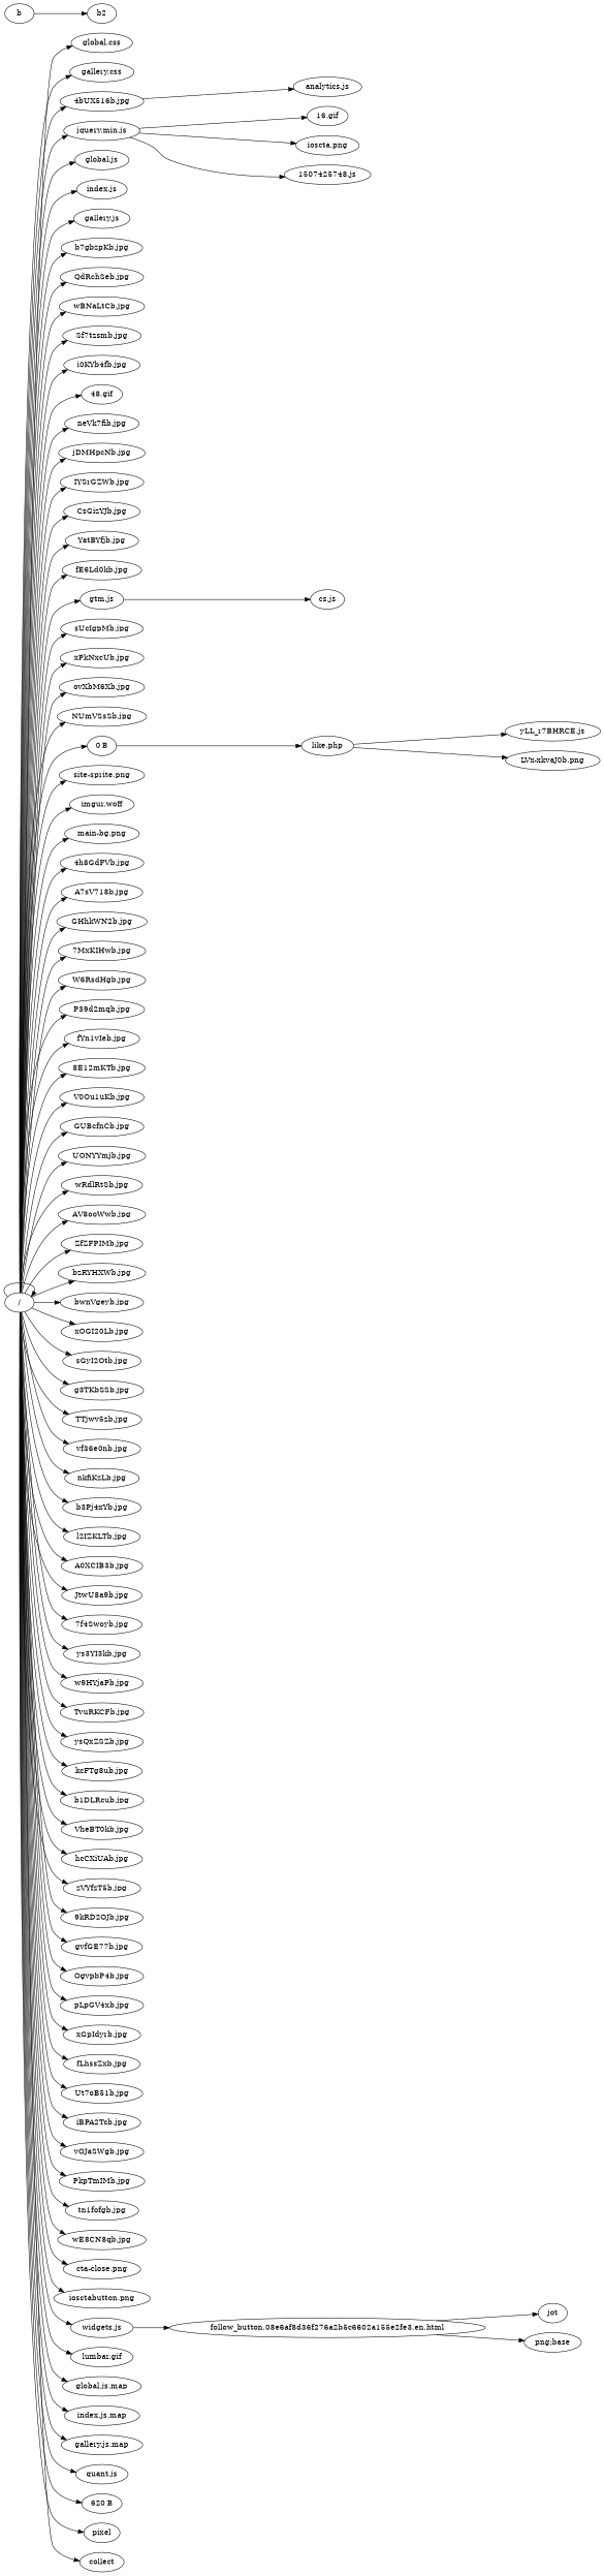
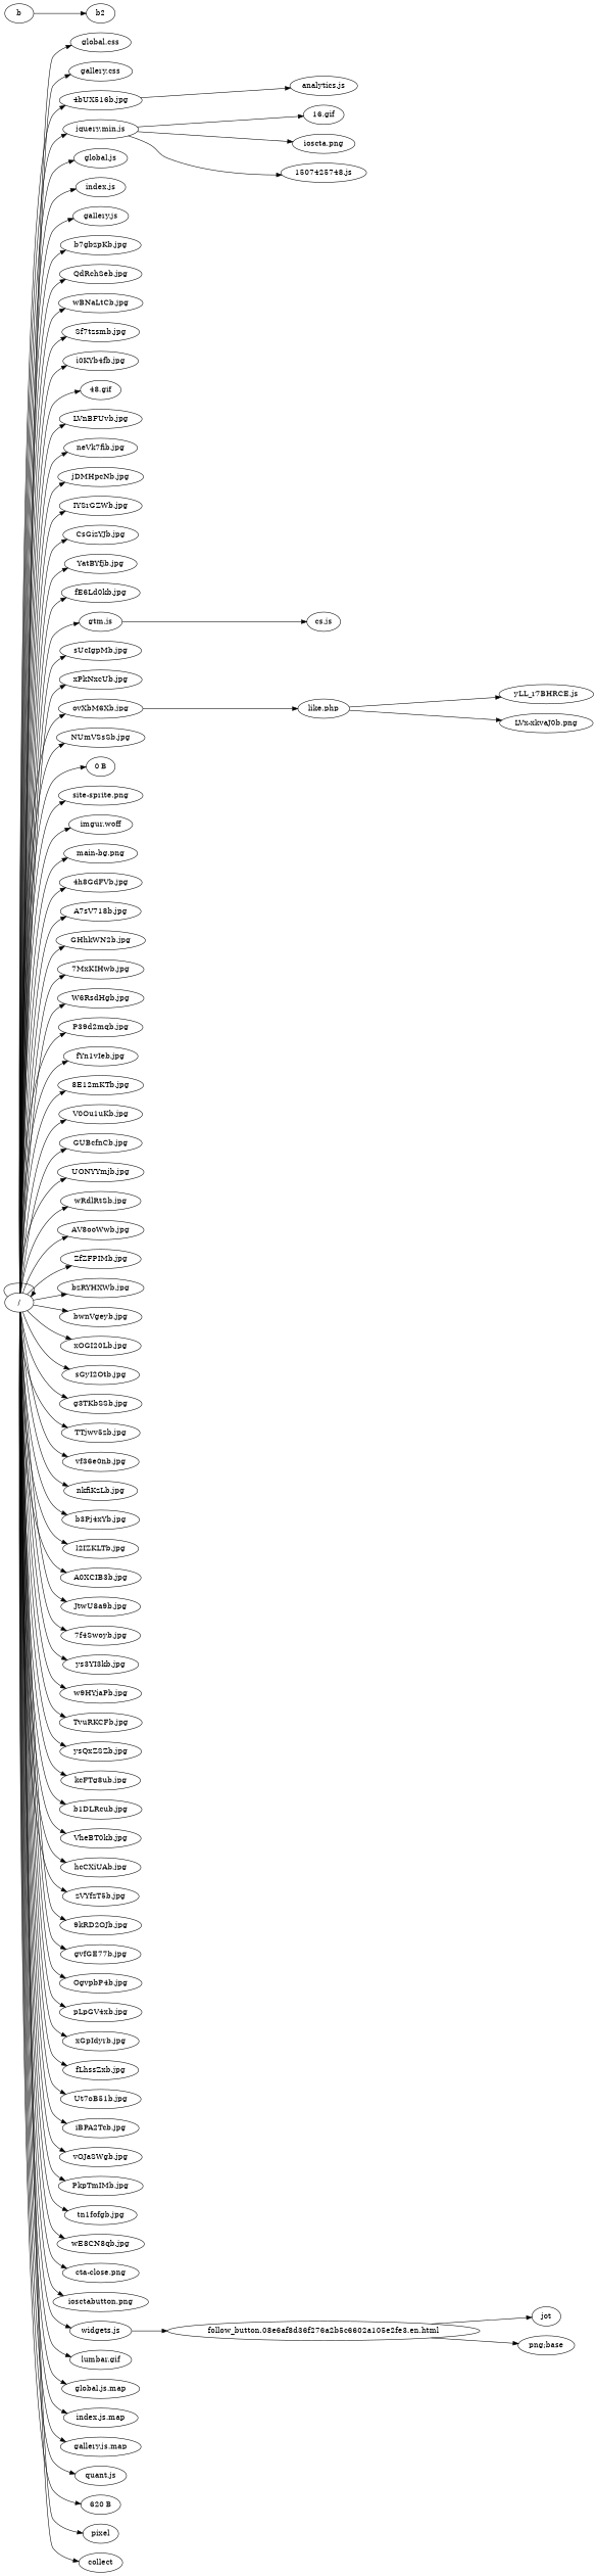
  digraph {
    concentrate=true
    rankdir=LR
    "/"
    "global.css"
    "gallery.css"
    "4bUX516b.jpg"
    "jquery.min.js"
    "global.js"
    "index.js"
    "gallery.js"
    "b7gbzpKb.jpg"
    "QdRchSeb.jpg"
    "wBNaLtCb.jpg"
    "Sf7tzsmb.jpg"
    "i0KYb4fb.jpg"
    "48.gif"
+   "LVnBFUvb.jpg"
    "neVk7fib.jpg"
    "jDMHpcNb.jpg"
    "IYSrGZWb.jpg"
    "CsGizYJb.jpg"
    "YatBYfjb.jpg"
    "fE6Ld0kb.jpg"
    "gtm.js"
    "sUcIgpMb.jpg"
    "xPkNxcUb.jpg"
    "ovXbM6Xb.jpg"
    "NUmVSsSb.jpg"
    "0 B"
    "site-sprite.png"
    "imgur.woff"
    "main-bg.png"
    "4h8GdFVb.jpg"
    "A7sV718b.jpg"
    "GHhkWN2b.jpg"
    "7MxKIHwb.jpg"
    "W6RsdHgb.jpg"
    "P39d2mqb.jpg"
    "fYn1vIeb.jpg"
    "8E12mKTb.jpg"
    "V0Ou1uKb.jpg"
    "GUBcfnCb.jpg"
    "UONYYmjb.jpg"
    "wRdlRtSb.jpg"
    "AV8ooWwb.jpg"
    "ZfZFPIMb.jpg"
    "bzRYHXWb.jpg"
    "bwnVgeyb.jpg"
    "xOGI20Lb.jpg"
    "sGyI2Otb.jpg"
    "g3TKbSSb.jpg"
    "TTjwv5zb.jpg"
    "vf36e0nb.jpg"
    "nkfiKzLb.jpg"
    "b3Pj4xYb.jpg"
    "l2IZKLTb.jpg"
    "A0XCIB3b.jpg"
    "JtwU8a9b.jpg"
    "7f4Swoyb.jpg"
    "ys3YI3kb.jpg"
    "w9HYjaPb.jpg"
    "TvuRKCFb.jpg"
    "ysQxZSZb.jpg"
    "kcFTg8ub.jpg"
    "b1DLRcub.jpg"
    "VheBT0kb.jpg"
    "hcCXiUAb.jpg"
    "zVYfzT5b.jpg"
    "9kRD2OJb.jpg"
    "gvfGE77b.jpg"
    "OgvpbP4b.jpg"
    "pLpGV4xb.jpg"
    "xGpIdyrb.jpg"
    "fLhssZxb.jpg"
    "Ut7oB51b.jpg"
    "iBPA2Tcb.jpg"
    "vOJaSWgb.jpg"
    "PkpTmIMb.jpg"
    "tn1fofgb.jpg"
    "wE8CN8qb.jpg"
    "cta-close.png"
    "iosctabutton.png"
    "widgets.js"
    "lumbar.gif"
    "global.js.map"
    "index.js.map"
    "gallery.js.map"
    "quant.js"
    "620 B"
    pixel
    collect
    "analytics.js"
    "16.gif"
    "ioscta.png"
    "1507425748.js"
    "cs.js"
    "like.php"
-   "follow_button.08e6af8d36f276a2b5c6602a155e2fe3.en.html"
+   "follow_button.08e6af8d36f276a2b5c6602a155e2fe3.en.html" [label="follow_button.08e6af8d36f276a2b5c6602a105e2fe3.en.html"]
    "yLL_r7BHRCE.js"
    "LVx-xkvaJ0b.png"
    jot
    "png;base"
    b
    b2
    "/" -> "/"
    "/" -> "global.css"
    "/" -> "gallery.css"
    "/" -> "4bUX516b.jpg"
    "/" -> "jquery.min.js"
    "/" -> "global.js"
    "/" -> "index.js"
    "/" -> "gallery.js"
    "/" -> "b7gbzpKb.jpg"
    "/" -> "QdRchSeb.jpg"
    "/" -> "wBNaLtCb.jpg"
    "/" -> "Sf7tzsmb.jpg"
    "/" -> "i0KYb4fb.jpg"
    "/" -> "48.gif"
+   "/" -> "LVnBFUvb.jpg"
    "/" -> "neVk7fib.jpg"
    "/" -> "jDMHpcNb.jpg"
    "/" -> "IYSrGZWb.jpg"
    "/" -> "CsGizYJb.jpg"
    "/" -> "YatBYfjb.jpg"
    "/" -> "fE6Ld0kb.jpg"
    "/" -> "gtm.js"
    "/" -> "sUcIgpMb.jpg"
    "/" -> "xPkNxcUb.jpg"
    "/" -> "ovXbM6Xb.jpg"
    "/" -> "NUmVSsSb.jpg"
    "/" -> "0 B"
    "/" -> "site-sprite.png"
    "/" -> "imgur.woff"
    "/" -> "main-bg.png"
    "/" -> "4h8GdFVb.jpg"
    "/" -> "A7sV718b.jpg"
    "/" -> "GHhkWN2b.jpg"
    "/" -> "7MxKIHwb.jpg"
    "/" -> "W6RsdHgb.jpg"
    "/" -> "P39d2mqb.jpg"
    "/" -> "fYn1vIeb.jpg"
    "/" -> "8E12mKTb.jpg"
    "/" -> "V0Ou1uKb.jpg"
    "/" -> "GUBcfnCb.jpg"
    "/" -> "UONYYmjb.jpg"
    "/" -> "wRdlRtSb.jpg"
    "/" -> "AV8ooWwb.jpg"
    "/" -> "ZfZFPIMb.jpg"
    "/" -> "bzRYHXWb.jpg"
    "/" -> "bwnVgeyb.jpg"
    "/" -> "xOGI20Lb.jpg"
    "/" -> "sGyI2Otb.jpg"
    "/" -> "g3TKbSSb.jpg"
    "/" -> "TTjwv5zb.jpg"
    "/" -> "vf36e0nb.jpg"
    "/" -> "nkfiKzLb.jpg"
    "/" -> "b3Pj4xYb.jpg"
    "/" -> "l2IZKLTb.jpg"
    "/" -> "A0XCIB3b.jpg"
    "/" -> "JtwU8a9b.jpg"
    "/" -> "7f4Swoyb.jpg"
    "/" -> "ys3YI3kb.jpg"
    "/" -> "w9HYjaPb.jpg"
    "/" -> "TvuRKCFb.jpg"
    "/" -> "ysQxZSZb.jpg"
    "/" -> "kcFTg8ub.jpg"
    "/" -> "b1DLRcub.jpg"
    "/" -> "VheBT0kb.jpg"
    "/" -> "hcCXiUAb.jpg"
    "/" -> "zVYfzT5b.jpg"
    "/" -> "9kRD2OJb.jpg"
    "/" -> "gvfGE77b.jpg"
    "/" -> "OgvpbP4b.jpg"
    "/" -> "pLpGV4xb.jpg"
    "/" -> "xGpIdyrb.jpg"
    "/" -> "fLhssZxb.jpg"
    "/" -> "Ut7oB51b.jpg"
    "/" -> "iBPA2Tcb.jpg"
    "/" -> "vOJaSWgb.jpg"
    "/" -> "PkpTmIMb.jpg"
    "/" -> "tn1fofgb.jpg"
    "/" -> "wE8CN8qb.jpg"
    "/" -> "cta-close.png"
    "/" -> "iosctabutton.png"
    "/" -> "widgets.js"
    "/" -> "lumbar.gif"
    "/" -> "lumbar.gif"
    "/" -> "global.js.map"
    "/" -> "index.js.map"
    "/" -> "gallery.js.map"
    "/" -> "quant.js"
    "/" -> "620 B"
    "/" -> pixel
    "/" -> collect
    "4bUX516b.jpg" -> "analytics.js"
    "jquery.min.js" -> "16.gif"
    "jquery.min.js" -> "ioscta.png"
    "jquery.min.js" -> "1507425748.js"
    "gtm.js" -> "cs.js"
-   "0 B" -> "like.php"
+   "ovXbM6Xb.jpg" -> "like.php"
    "widgets.js" -> "follow_button.08e6af8d36f276a2b5c6602a155e2fe3.en.html"
    "like.php" -> "yLL_r7BHRCE.js"
    "like.php" -> "LVx-xkvaJ0b.png"
    "follow_button.08e6af8d36f276a2b5c6602a155e2fe3.en.html" -> jot
    "follow_button.08e6af8d36f276a2b5c6602a155e2fe3.en.html" -> "png;base"
    b -> b2
  }
